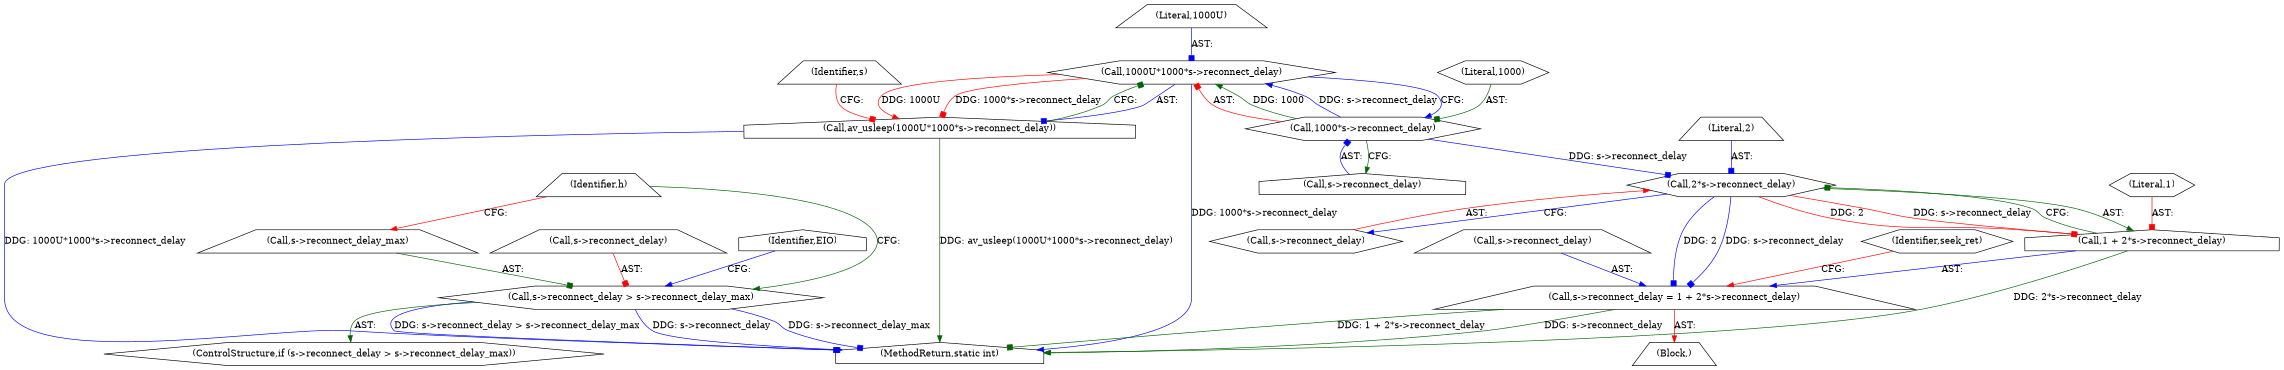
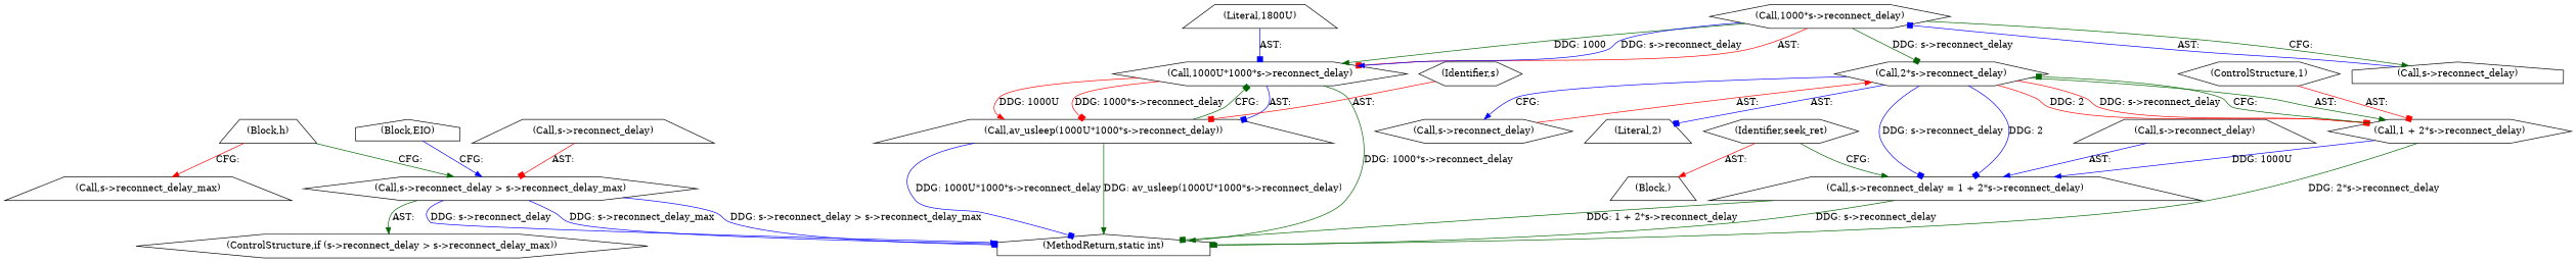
  digraph {
    node [shape=hexagon]
    edge [arrowhead=box color=blue]
    n1 [label="(Call,s->reconnect_delay > s->reconnect_delay_max)"]
    n2 [label="(MethodReturn,static int)" shape=house]
    n3 [label="(ControlStructure,if (s->reconnect_delay > s->reconnect_delay_max))"]
    n4 [label="(Call,1000*s->reconnect_delay)"]
    n5 [label="(Call,1000U*1000*s->reconnect_delay)"]
    n6 [label="(Call,2*s->reconnect_delay)"]
    n7 [label="(Call,s->reconnect_delay)" shape=house]
    n8 [label="(Call,s->reconnect_delay_max)" shape=trapezium]
-   n9 [label="(Call,av_usleep(1000U*1000*s->reconnect_delay))" shape=house]
+   n9 [label="(Call,av_usleep(1000U*1000*s->reconnect_delay))" shape=trapezium]
    n10 [label="(Call,s->reconnect_delay = 1 + 2*s->reconnect_delay)" shape=trapezium]
-   n11 [label="(Call,1 + 2*s->reconnect_delay)" shape=house]
+   n11 [label="(Call,1 + 2*s->reconnect_delay)"]
    n12 [label="(Call,s->reconnect_delay)"]
    n13 [label="(Block,)" shape=trapezium]
    n14 [label="(Identifier,seek_ret)"]
-   n15 [label="(Identifier,h)" shape=trapezium]
+   n15 [label="(Block,h)" shape=trapezium]
    n16 [label="(Literal,2)" shape=trapezium]
    n17 [label="(Call,s->reconnect_delay)" shape=trapezium]
-   n18 [label="(Identifier,s)" shape=trapezium]
-   n19 [label="(Literal,1)"]
+   n18 [label="(Identifier,s)"]
+   n19 [label="(ControlStructure,1)"]
    n20 [label="(Call,s->reconnect_delay)" shape=trapezium]
-   n21 [label="(Identifier,EIO)" shape=house]
-   n22 [label="(Literal,1000)"]
-   n23 [label="(Literal,1000U)" shape=trapezium]
+   n21 [label="(Block,EIO)" shape=house]
+   n23 [label="(Literal,1800U)" shape=trapezium]
    n1 -> n2 [label="DDG: s->reconnect_delay_max"]
    n1 -> n2 [label="DDG: s->reconnect_delay > s->reconnect_delay_max"]
    n1 -> n2 [arrowhead=normal label="DDG: s->reconnect_delay"]
    n1 -> n3 [arrowhead=normal color=darkgreen label="AST: "]
    n4 -> n5 [color=red label="AST: "]
    n4 -> n5 [arrowhead=normal color=darkgreen label="DDG: 1000"]
    n4 -> n5 [arrowhead=normal label="DDG: s->reconnect_delay"]
-   n4 -> n6 [label="DDG: s->reconnect_delay"]
+   n4 -> n6 [color=darkgreen label="DDG: s->reconnect_delay"]
    n4 -> n7 [arrowhead=normal color=darkgreen label="CFG: "]
-   n5 -> n2 [arrowhead=normal label="DDG: 1000*s->reconnect_delay"]
-   n5 -> n4 [arrowhead=normal label="CFG: "]
+   n5 -> n2 [arrowhead=normal color=darkgreen label="DDG: 1000*s->reconnect_delay"]
    n5 -> n9 [label="AST: "]
    n5 -> n9 [arrowhead=normal color=red label="DDG: 1000U"]
    n5 -> n9 [color=red label="DDG: 1000*s->reconnect_delay"]
    n6 -> n10 [label="DDG: 2"]
    n6 -> n10 [label="DDG: s->reconnect_delay"]
    n6 -> n11 [arrowhead=normal color=darkgreen label="AST: "]
    n6 -> n11 [arrowhead=normal color=red label="DDG: 2"]
    n6 -> n11 [color=red label="DDG: s->reconnect_delay"]
    n6 -> n12 [arrowhead=normal label="CFG: "]
    n7 -> n4 [label="AST: "]
-   n8 -> n1 [color=darkgreen label="AST: "]
    n9 -> n2 [arrowhead=normal color=darkgreen label="DDG: av_usleep(1000U*1000*s->reconnect_delay)"]
    n9 -> n2 [label="DDG: 1000U*1000*s->reconnect_delay"]
    n9 -> n5 [color=darkgreen label="CFG: "]
    n10 -> n2 [color=darkgreen label="DDG: 1 + 2*s->reconnect_delay"]
    n10 -> n2 [arrowhead=normal color=darkgreen label="DDG: s->reconnect_delay"]
-   n10 -> n13 [arrowhead=normal color=red label="AST: "]
-   n11 -> n2 [arrowhead=normal color=darkgreen label="DDG: 2*s->reconnect_delay"]
+   n14 -> n13 [arrowhead=normal color=red label="AST: "]
+   n11 -> n2 [color=darkgreen label="DDG: 2*s->reconnect_delay"]
    n11 -> n6 [color=darkgreen label="CFG: "]
-   n11 -> n10 [arrowhead=normal label="AST: "]
+   n11 -> n10 [arrowhead=normal label="DDG: 1000U"]
    n12 -> n6 [arrowhead=normal color=red label="AST: "]
-   n14 -> n10 [arrowhead=normal color=red label="CFG: "]
+   n14 -> n10 [arrowhead=normal color=darkgreen label="CFG: "]
    n15 -> n1 [arrowhead=normal color=darkgreen label="CFG: "]
    n15 -> n8 [arrowhead=normal color=red label="CFG: "]
-   n16 -> n6 [label="AST: "]
+   n6 -> n16 [label="AST: "]
    n17 -> n10 [arrowhead=normal label="AST: "]
-   n18 -> n9 [color=red label="CFG: "]
+   n18 -> n9 [color=red label="AST: "]
    n19 -> n11 [color=red label="AST: "]
    n20 -> n1 [color=red label="AST: "]
    n21 -> n1 [arrowhead=normal label="CFG: "]
-   n22 -> n4 [color=darkgreen label="AST: "]
    n23 -> n5 [label="AST: "]
  }
